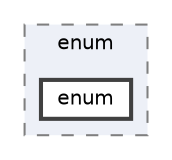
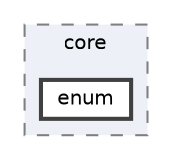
  digraph {
    compound=true
    n1 [color=grey25 fillcolor=white fontname=Helvetica fontsize=10 height=0.2 label=enum shape=box style="filled,bold" width=0.4]
    subgraph cluster_1 {
      bgcolor="#edf0f7"
      fontname=Helvetica
      fontsize=10
-     label=enum
+     label=core
      pencolor=grey50
      style="filled,dashed"
      n1
    }
  }
